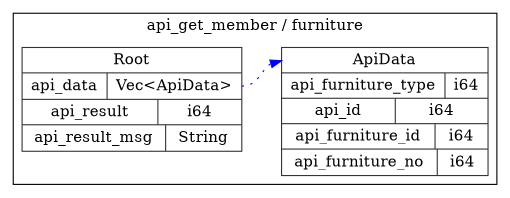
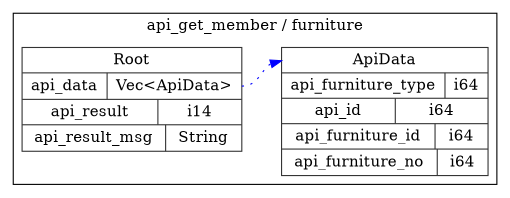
  digraph {
    rankdir=LR
    node [color=gray20 shape=record style=solid]
-   n1 [label="<Root> Root  | { api_data | <api_data> Vec\<ApiData\> } | { api_result | <api_result> i64 } | { api_result_msg | <api_result_msg> String }"]
+   n1 [label="<Root> Root  | { api_data | <api_data> Vec\<ApiData\> } | { api_result | <api_result> i14 } | { api_result_msg | <api_result_msg> String }"]
    n2 [label="<ApiData> ApiData  | { api_furniture_type | <api_furniture_type> i64 } | { api_id | <api_id> i64 } | { api_furniture_id | <api_furniture_id> i64 } | { api_furniture_no | <api_furniture_no> i64 }"]
    subgraph cluster_1 {
      label="api_get_member / furniture"
      n1
      n2
    }
    n1 -> n2 [headport="ApiData:w" tailport="api_data:e" color=blue style=dotted]
  }
